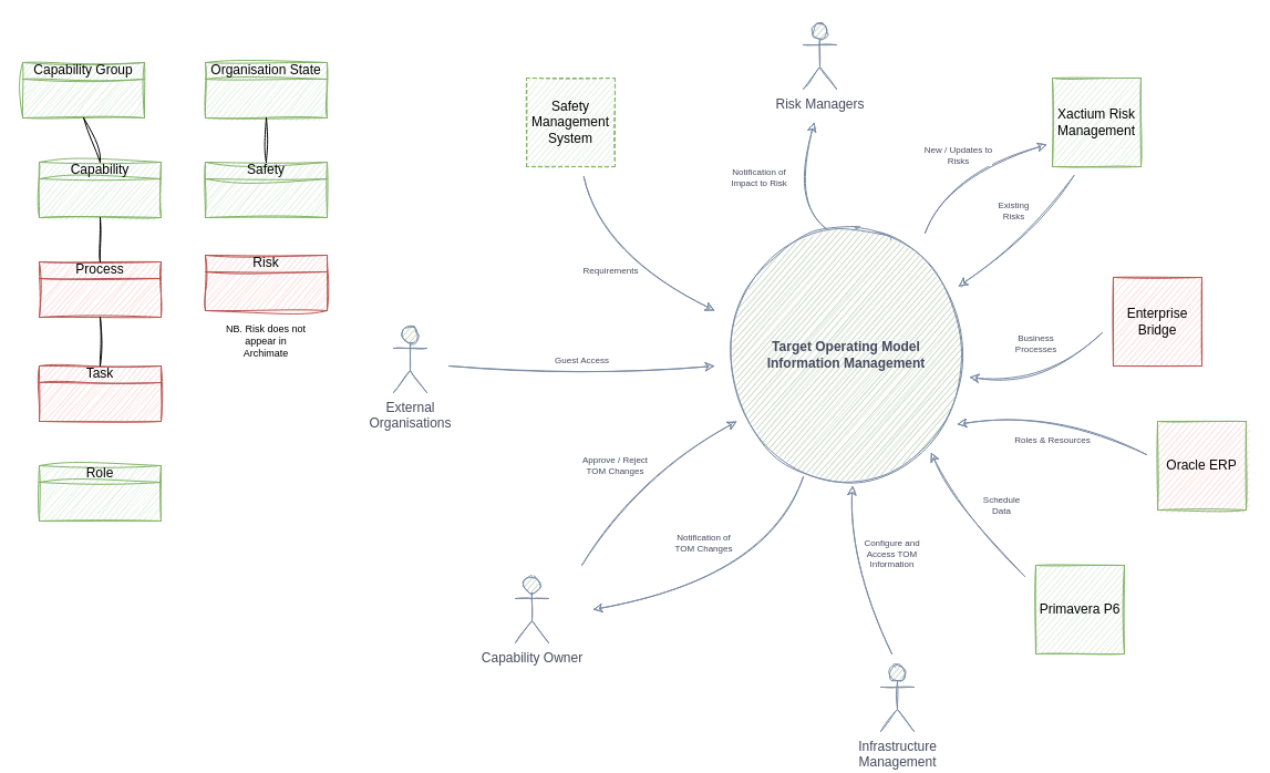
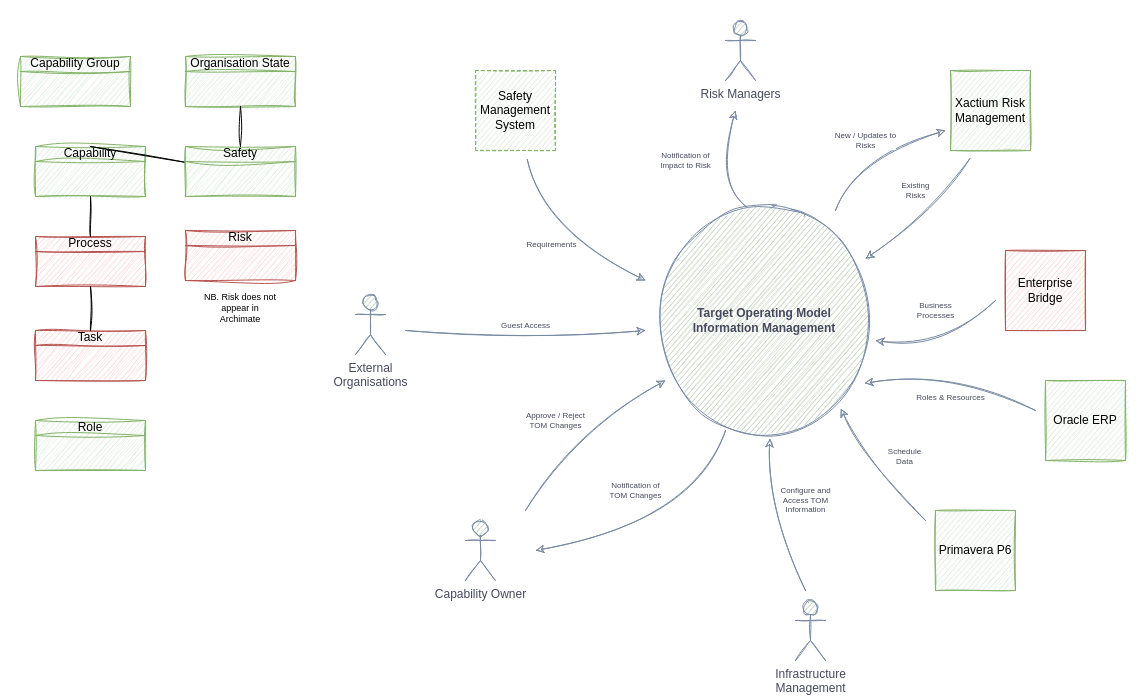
  <mxCell id="0" />
  <mxCell id="1" parent="0" />
  <mxCell id="2" value="Capability" style="html=1;outlineConnect=0;whiteSpace=wrap;fillColor=#d5e8d4;shape=mxgraph.archimate3.businessObject;overflow=fill;sketch=1;curveFitting=1;jiggle=2;strokeColor=#82b366;" parent="1" vertex="1"><mxGeometry x="35" y="146" width="110" height="50" as="geometry" /></mxCell>
  <mxCell id="3" value="Target Operating Model &lt;br&gt;Information Management" style="ellipse;whiteSpace=wrap;html=1;aspect=fixed;sketch=1;fillColor=#B2C9AB;strokeColor=#788AA3;fontColor=#46495D;fontStyle=1" parent="1" vertex="1"><mxGeometry x="654" y="210" width="220" height="220" as="geometry" /></mxCell>
  <mxCell id="4" value="Enterprise Bridge" style="whiteSpace=wrap;html=1;aspect=fixed;sketch=1;fillColor=#f8cecc;strokeColor=#b85450;" parent="1" vertex="1"><mxGeometry x="1005" y="250" width="80" height="80" as="geometry" /></mxCell>
  <mxCell id="5" value="Primavera P6" style="whiteSpace=wrap;html=1;aspect=fixed;sketch=1;fillColor=#d5e8d4;strokeColor=#82b366;" parent="1" vertex="1"><mxGeometry x="935" y="510" width="80" height="80" as="geometry" /></mxCell>
  <mxCell id="6" value="Xactium Risk Management" style="whiteSpace=wrap;html=1;aspect=fixed;sketch=1;fillColor=#d5e8d4;strokeColor=#82b366;" parent="1" vertex="1"><mxGeometry x="950" y="70" width="80" height="80" as="geometry" /></mxCell>
  <mxCell id="7" value="Schedule&lt;br&gt;Data" style="curved=1;endArrow=classic;html=1;rounded=0;entryX=0.847;entryY=0.9;entryDx=0;entryDy=0;startArrow=none;startFill=0;endFill=1;entryPerimeter=0;sketch=1;strokeColor=#788AA3;fontColor=#46495D;fontSize=8;" parent="1" target="3" edge="1"><mxGeometry x="-0.155" y="-30" width="50" height="50" relative="1" as="geometry"><mxPoint x="925" y="520" as="sourcePoint" /><mxPoint x="879.94" y="340.02" as="targetPoint" /><Array as="points"><mxPoint x="865" y="460" /></Array><mxPoint as="offset" /></mxGeometry></mxCell>
  <mxCell id="8" value="Safety Management System" style="whiteSpace=wrap;html=1;aspect=fixed;sketch=1;fillColor=#d5e8d4;strokeColor=#82b366;dashed=1;" parent="1" vertex="1"><mxGeometry x="475" y="70" width="80" height="80" as="geometry" /></mxCell>
  <mxCell id="9" value="Requirements" style="curved=1;endArrow=classic;html=1;rounded=0;startArrow=none;startFill=0;endFill=1;sketch=1;strokeColor=#788AA3;fontColor=#46495D;fontSize=8;exitX=0.647;exitY=1.113;exitDx=0;exitDy=0;exitPerimeter=0;" parent="1" source="8" edge="1"><mxGeometry x="-0.081" y="-10" width="50" height="50" relative="1" as="geometry"><mxPoint x="725" y="130" as="sourcePoint" /><mxPoint x="645" y="280" as="targetPoint" /><Array as="points"><mxPoint x="545" y="230" /></Array><mxPoint as="offset" /></mxGeometry></mxCell>
  <mxCell id="10" value="New / Updates to&lt;br&gt;Risks" style="curved=1;endArrow=classic;html=1;rounded=0;startArrow=none;startFill=0;endFill=1;sketch=1;strokeColor=#788AA3;fontColor=#46495D;fontSize=8;" parent="1" edge="1"><mxGeometry x="-0.058" y="14" width="50" height="50" relative="1" as="geometry"><mxPoint x="835" y="210" as="sourcePoint" /><mxPoint x="945" y="130" as="targetPoint" /><Array as="points"><mxPoint x="855" y="158" /></Array><mxPoint as="offset" /></mxGeometry></mxCell>
  <mxCell id="11" value="Existing&lt;br&gt;Risks" style="curved=1;endArrow=classic;html=1;rounded=0;startArrow=none;startFill=0;endFill=1;sketch=1;strokeColor=#788AA3;fontColor=#46495D;fontSize=8;entryX=0.959;entryY=0.219;entryDx=0;entryDy=0;entryPerimeter=0;exitX=0.243;exitY=1.101;exitDx=0;exitDy=0;exitPerimeter=0;" parent="1" source="6" target="3" edge="1"><mxGeometry x="-0.23" y="-28" width="50" height="50" relative="1" as="geometry"><mxPoint x="985" y="170" as="sourcePoint" /><mxPoint x="955" y="140" as="targetPoint" /><Array as="points"><mxPoint x="935" y="210" /></Array><mxPoint as="offset" /></mxGeometry></mxCell>
  <mxCell id="12" value="Risk Managers&lt;br&gt;" style="shape=umlActor;verticalLabelPosition=bottom;verticalAlign=top;html=1;outlineConnect=0;rounded=0;sketch=1;fillColor=#B2C9AB;strokeColor=#788AA3;fontColor=#46495D;" parent="1" vertex="1"><mxGeometry x="725" y="20" width="30" height="60" as="geometry" /></mxCell>
  <mxCell id="13" value="Business&lt;br&gt;Processes" style="curved=1;endArrow=classic;html=1;rounded=0;startArrow=none;startFill=0;endFill=1;sketch=1;strokeColor=#788AA3;fontColor=#46495D;fontSize=8;" parent="1" edge="1"><mxGeometry x="-0.3" y="-35" width="50" height="50" relative="1" as="geometry"><mxPoint x="995" y="300" as="sourcePoint" /><mxPoint x="875" y="340" as="targetPoint" /><Array as="points"><mxPoint x="945" y="350" /></Array><mxPoint x="-1" as="offset" /></mxGeometry></mxCell>
  <mxCell id="14" value="Guest Access" style="curved=1;endArrow=classic;html=1;rounded=0;startArrow=none;startFill=0;endFill=1;sketch=1;strokeColor=#788AA3;fontColor=#46495D;fontSize=8;" parent="1" edge="1"><mxGeometry x="-0.015" y="15" width="50" height="50" relative="1" as="geometry"><mxPoint x="405" y="330" as="sourcePoint" /><mxPoint x="645" y="330" as="targetPoint" /><Array as="points"><mxPoint x="525" y="340" /></Array><mxPoint as="offset" /></mxGeometry></mxCell>
  <mxCell id="15" value="Infrastructure&lt;br&gt;Management" style="shape=umlActor;verticalLabelPosition=bottom;verticalAlign=top;html=1;outlineConnect=0;rounded=0;sketch=1;fillColor=#B2C9AB;strokeColor=#788AA3;fontColor=#46495D;" parent="1" vertex="1"><mxGeometry x="795" y="600" width="30" height="60" as="geometry" /></mxCell>
  <mxCell id="16" value="Approve / Reject&lt;br&gt;TOM Changes" style="curved=1;endArrow=classic;html=1;rounded=0;startArrow=none;startFill=0;endFill=1;sketch=1;strokeColor=#788AA3;fontColor=#46495D;fontSize=8;" parent="1" edge="1"><mxGeometry x="-0.065" y="22" width="50" height="50" relative="1" as="geometry"><mxPoint x="525" y="510" as="sourcePoint" /><mxPoint x="665" y="380" as="targetPoint" /><Array as="points"><mxPoint x="575" y="430" /></Array><mxPoint as="offset" /></mxGeometry></mxCell>
  <mxCell id="17" value="Notification of &lt;br&gt;TOM Changes" style="curved=1;endArrow=classic;html=1;rounded=0;startArrow=none;startFill=0;endFill=1;sketch=1;strokeColor=#788AA3;fontColor=#46495D;fontSize=8;exitX=0.323;exitY=1;exitDx=0;exitDy=0;exitPerimeter=0;" parent="1" source="3" edge="1"><mxGeometry x="0.151" y="-41" width="50" height="50" relative="1" as="geometry"><mxPoint x="505" y="520" as="sourcePoint" /><mxPoint x="535" y="550" as="targetPoint" /><Array as="points"><mxPoint x="695" y="520" /></Array><mxPoint y="1" as="offset" /></mxGeometry></mxCell>
  <mxCell id="18" value="Notification of&lt;br&gt;Impact to Risk" style="curved=1;endArrow=classic;html=1;rounded=0;startArrow=none;startFill=0;endFill=1;sketch=1;strokeColor=#788AA3;fontColor=#46495D;fontSize=8;exitX=0.417;exitY=-0.017;exitDx=0;exitDy=0;exitPerimeter=0;" parent="1" source="3" edge="1"><mxGeometry x="-0.092" y="34" width="50" height="50" relative="1" as="geometry"><mxPoint x="535" y="520" as="sourcePoint" /><mxPoint x="735" y="110" as="targetPoint" /><Array as="points"><mxPoint x="715" y="180" /></Array><mxPoint as="offset" /></mxGeometry></mxCell>
  <mxCell id="19" value="Capability Owner" style="shape=umlActor;verticalLabelPosition=bottom;verticalAlign=top;html=1;outlineConnect=0;rounded=0;sketch=1;fillColor=#B2C9AB;strokeColor=#788AA3;fontColor=#46495D;" parent="1" vertex="1"><mxGeometry x="465" y="520" width="30" height="60" as="geometry" /></mxCell>
  <mxCell id="20" value="Configure and&lt;br&gt;Access TOM&lt;br&gt;Information" style="curved=1;endArrow=classic;html=1;rounded=0;entryX=0.525;entryY=1.037;entryDx=0;entryDy=0;startArrow=none;startFill=0;endFill=1;entryPerimeter=0;sketch=1;strokeColor=#788AA3;fontColor=#46495D;fontSize=8;" parent="1" target="3" edge="1"><mxGeometry x="0.025" y="-37" width="50" height="50" relative="1" as="geometry"><mxPoint x="805" y="590" as="sourcePoint" /><mxPoint x="850.34" y="418" as="targetPoint" /><Array as="points"><mxPoint x="765" y="500" /></Array><mxPoint x="-1" as="offset" /></mxGeometry></mxCell>
  <mxCell id="21" value="External&lt;br&gt;Organisations" style="shape=umlActor;verticalLabelPosition=bottom;verticalAlign=top;html=1;outlineConnect=0;rounded=0;sketch=1;fillColor=#B2C9AB;strokeColor=#788AA3;fontColor=#46495D;" parent="1" vertex="1"><mxGeometry x="355" y="294" width="30" height="60" as="geometry" /></mxCell>
- <mxCell id="22" value="Oracle ERP" style="whiteSpace=wrap;html=1;aspect=fixed;sketch=1;fillColor=#f8cecc;strokeColor=#82b366;" parent="1" vertex="1"><mxGeometry x="1045" y="380" width="80" height="80" as="geometry" /></mxCell>
+ <mxCell id="22" value="Oracle ERP" style="whiteSpace=wrap;html=1;aspect=fixed;sketch=1;fillColor=#d5e8d4;strokeColor=#82b366;" parent="1" vertex="1"><mxGeometry x="1045" y="380" width="80" height="80" as="geometry" /></mxCell>
  <mxCell id="23" value="Roles &amp;amp; Resources" style="curved=1;endArrow=classic;html=1;rounded=0;entryX=0.955;entryY=0.785;entryDx=0;entryDy=0;startArrow=none;startFill=0;endFill=1;entryPerimeter=0;sketch=1;strokeColor=#788AA3;fontColor=#46495D;fontSize=8;" parent="1" target="3" edge="1"><mxGeometry x="-0.092" y="26" width="50" height="50" relative="1" as="geometry"><mxPoint x="1035" y="410" as="sourcePoint" /><mxPoint x="850.34" y="418" as="targetPoint" /><Array as="points"><mxPoint x="955" y="370" /></Array><mxPoint as="offset" /></mxGeometry></mxCell>
  <mxCell id="24" value="Capability Group" style="html=1;outlineConnect=0;whiteSpace=wrap;fillColor=#d5e8d4;shape=mxgraph.archimate3.businessObject;overflow=fill;sketch=1;curveFitting=1;jiggle=2;strokeColor=#82b366;" parent="1" vertex="1"><mxGeometry x="20" y="56" width="110" height="50" as="geometry" /></mxCell>
  <mxCell id="25" value="Process" style="html=1;outlineConnect=0;whiteSpace=wrap;fillColor=#f8cecc;shape=mxgraph.archimate3.businessObject;overflow=fill;sketch=1;curveFitting=1;jiggle=2;strokeColor=#b85450;" parent="1" vertex="1"><mxGeometry x="35" y="236" width="110" height="50" as="geometry" /></mxCell>
  <mxCell id="26" value="" style="endArrow=none;html=1;rounded=0;entryX=0.5;entryY=1;entryDx=0;entryDy=0;entryPerimeter=0;sketch=1;curveFitting=1;jiggle=2;" parent="1" source="25" target="2" edge="1"><mxGeometry width="50" height="50" relative="1" as="geometry"><mxPoint x="155" y="256" as="sourcePoint" /><mxPoint x="205" y="206" as="targetPoint" /></mxGeometry></mxCell>
- <mxCell id="27" value="" style="endArrow=none;html=1;rounded=0;entryX=0.5;entryY=1;entryDx=0;entryDy=0;entryPerimeter=0;exitX=0.5;exitY=0;exitDx=0;exitDy=0;exitPerimeter=0;sketch=1;curveFitting=1;jiggle=2;" parent="1" source="2" target="24" edge="1"><mxGeometry width="50" height="50" relative="1" as="geometry"><mxPoint x="100" y="246" as="sourcePoint" /><mxPoint x="100" y="206" as="targetPoint" /></mxGeometry></mxCell>
+ <mxCell id="27" value="" style="endArrow=none;html=1;rounded=0;exitX=0.5;exitY=0;exitDx=0;exitDy=0;exitPerimeter=0;sketch=1;curveFitting=1;jiggle=2;" parent="1" source="2" target="31" edge="1"><mxGeometry width="50" height="50" relative="1" as="geometry"><mxPoint x="100" y="246" as="sourcePoint" /><mxPoint x="100" y="206" as="targetPoint" /></mxGeometry></mxCell>
  <mxCell id="28" value="Task" style="html=1;outlineConnect=0;whiteSpace=wrap;fillColor=#f8cecc;shape=mxgraph.archimate3.businessObject;overflow=fill;sketch=1;curveFitting=1;jiggle=2;strokeColor=#b85450;" parent="1" vertex="1"><mxGeometry x="35" y="330" width="110" height="50" as="geometry" /></mxCell>
  <mxCell id="29" value="" style="endArrow=none;html=1;rounded=0;entryX=0.5;entryY=1;entryDx=0;entryDy=0;entryPerimeter=0;sketch=1;curveFitting=1;jiggle=2;exitX=0.5;exitY=0;exitDx=0;exitDy=0;exitPerimeter=0;" parent="1" source="28" target="25" edge="1"><mxGeometry width="50" height="50" relative="1" as="geometry"><mxPoint x="100" y="246" as="sourcePoint" /><mxPoint x="100" y="206" as="targetPoint" /></mxGeometry></mxCell>
  <mxCell id="30" value="Organisation State" style="html=1;outlineConnect=0;whiteSpace=wrap;fillColor=#d5e8d4;shape=mxgraph.archimate3.businessObject;overflow=fill;sketch=1;curveFitting=1;jiggle=2;strokeColor=#82b366;" parent="1" vertex="1"><mxGeometry x="185" y="56" width="110" height="50" as="geometry" /></mxCell>
  <mxCell id="31" value="Safety" style="html=1;outlineConnect=0;whiteSpace=wrap;fillColor=#d5e8d4;shape=mxgraph.archimate3.businessObject;overflow=fill;sketch=1;curveFitting=1;jiggle=2;strokeColor=#82b366;" parent="1" vertex="1"><mxGeometry x="185" y="146" width="110" height="50" as="geometry" /></mxCell>
  <mxCell id="32" value="" style="endArrow=none;html=1;rounded=0;entryX=0.5;entryY=1;entryDx=0;entryDy=0;entryPerimeter=0;exitX=0.5;exitY=0;exitDx=0;exitDy=0;exitPerimeter=0;sketch=1;curveFitting=1;jiggle=2;" parent="1" source="31" target="30" edge="1"><mxGeometry width="50" height="50" relative="1" as="geometry"><mxPoint x="100" y="156" as="sourcePoint" /><mxPoint x="100" y="116" as="targetPoint" /></mxGeometry></mxCell>
  <mxCell id="33" value="Risk" style="html=1;outlineConnect=0;whiteSpace=wrap;fillColor=#f8cecc;shape=mxgraph.archimate3.businessObject;overflow=fill;sketch=1;curveFitting=1;jiggle=2;strokeColor=#b85450;" parent="1" vertex="1"><mxGeometry x="185" y="230" width="110" height="50" as="geometry" /></mxCell>
  <mxCell id="34" value="Role" style="html=1;outlineConnect=0;whiteSpace=wrap;fillColor=#d5e8d4;shape=mxgraph.archimate3.businessObject;overflow=fill;sketch=1;curveFitting=1;jiggle=2;strokeColor=#82b366;" parent="1" vertex="1"><mxGeometry x="35" y="420" width="110" height="50" as="geometry" /></mxCell>
  <mxCell id="35" value="NB. Risk does not appear in Archimate" style="text;html=1;strokeColor=none;fillColor=none;align=center;verticalAlign=middle;whiteSpace=wrap;rounded=0;fontSize=9;" parent="1" vertex="1"><mxGeometry x="200" y="286" width="80" height="44" as="geometry" /></mxCell>
